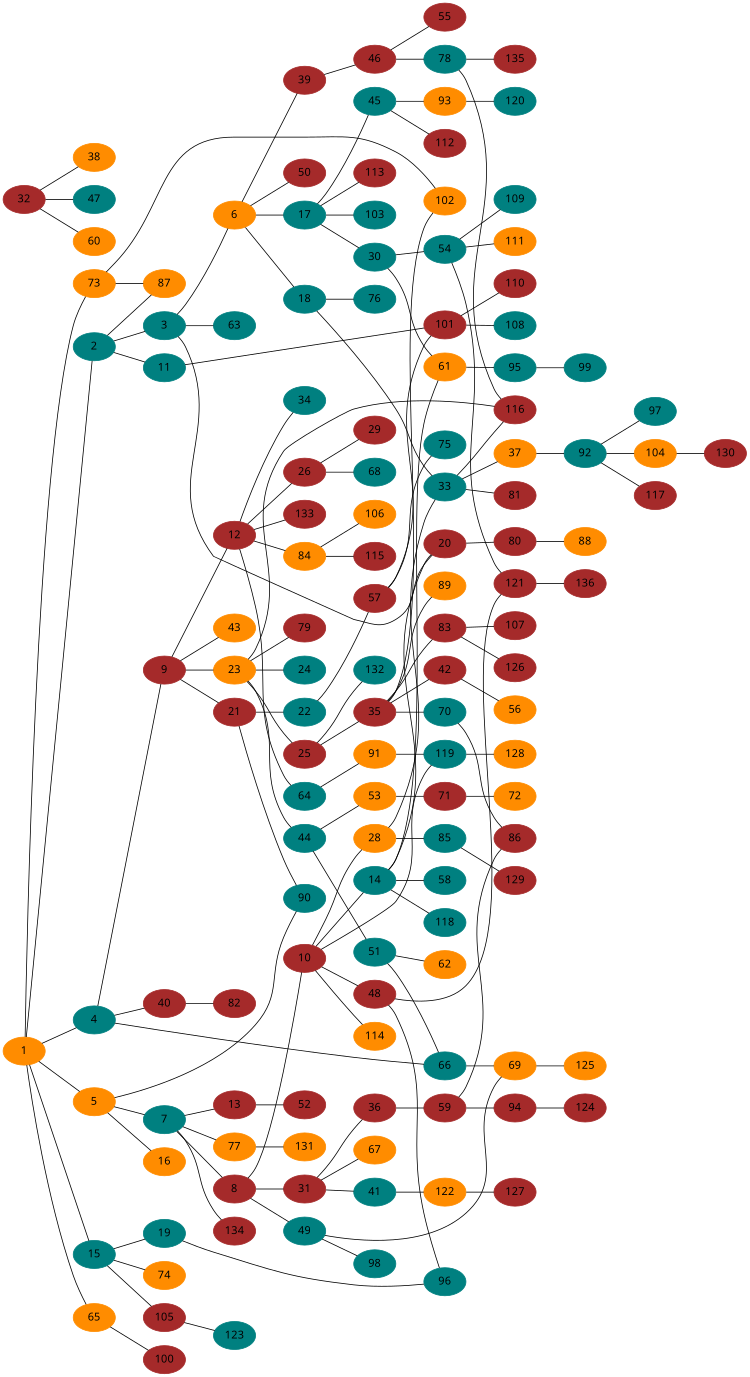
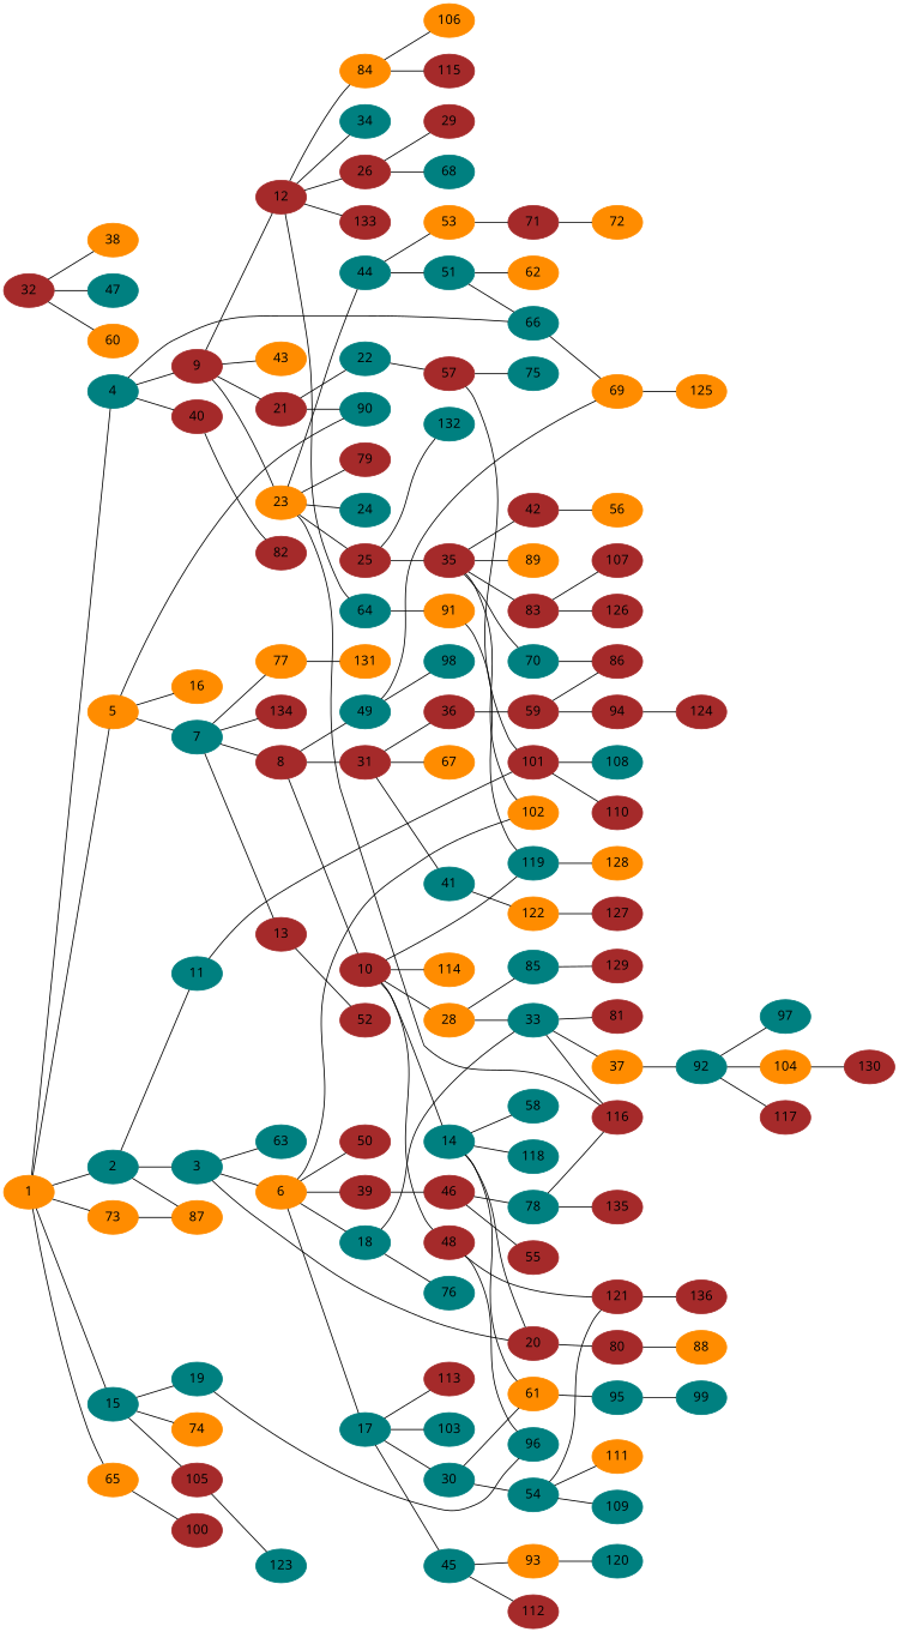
  graph {
    fontname="Noto Sans"
    rankdir=LR
    node [color=brown fontname="Noto Sans" style=filled]
    edge [fontname="Noto Sans"]
    1 [color=darkorange]
    2 [color=teal]
    4 [color=teal]
    5 [color=darkorange]
    15 [color=teal]
    65 [color=darkorange]
    73 [color=darkorange]
    3 [color=teal]
    11 [color=teal]
    87 [color=darkorange]
    9
    40
    66 [color=teal]
    7 [color=teal]
    16 [color=darkorange]
    90 [color=teal]
    19 [color=teal]
    74 [color=darkorange]
    105
    100
    6 [color=darkorange]
    20
    63 [color=teal]
    101
    17 [color=teal]
    18 [color=teal]
    39
    50
    102 [color=darkorange]
    80
    12
    21
    23 [color=darkorange]
    43 [color=darkorange]
    82
    69 [color=darkorange]
    8
    13
    77 [color=darkorange]
    134
    30 [color=teal]
    45 [color=teal]
    103 [color=teal]
    113
    33 [color=teal]
    76 [color=teal]
    46
    10
    31
    49 [color=teal]
    52
    131 [color=darkorange]
    14 [color=teal]
    28 [color=darkorange]
    48
    114 [color=darkorange]
    119 [color=teal]
    36
    41 [color=teal]
    67 [color=darkorange]
    98 [color=teal]
    26
    34 [color=teal]
    64 [color=teal]
    84 [color=darkorange]
    133
    22 [color=teal]
    24 [color=teal]
    25
    44 [color=teal]
    79
    116
    58 [color=teal]
    61 [color=darkorange]
    118 [color=teal]
    85 [color=teal]
    96 [color=teal]
    121
    128 [color=darkorange]
    108 [color=teal]
    110
    29
    68 [color=teal]
    91 [color=darkorange]
    106 [color=darkorange]
    115
    95 [color=teal]
    123 [color=teal]
    54 [color=teal]
    93 [color=darkorange]
    112
    37 [color=darkorange]
    81
    88 [color=darkorange]
    57
    75 [color=teal]
    35
    132 [color=teal]
    51 [color=teal]
    53 [color=darkorange]
    42
    70 [color=teal]
    83
    89 [color=darkorange]
    38 [color=darkorange]
    32
    47 [color=teal]
    60 [color=darkorange]
    129
    109 [color=teal]
    111 [color=darkorange]
    59
    122 [color=darkorange]
    92 [color=teal]
    56 [color=darkorange]
    86
    107
    126
    94
    97 [color=teal]
    104 [color=darkorange]
    117
    55
    78 [color=teal]
    127
    62 [color=darkorange]
    71
    120 [color=teal]
    135
    136
    125 [color=darkorange]
    72 [color=darkorange]
    124
    99 [color=teal]
    130
    1 -- 2
    1 -- 4
    1 -- 5
    1 -- 15
    1 -- 65
    1 -- 73
    2 -- 3
    2 -- 11
    2 -- 87
    4 -- 9
    4 -- 40
    4 -- 66
    5 -- 7
    5 -- 16
    5 -- 90
    15 -- 19
    15 -- 74
    15 -- 105
    65 -- 100
    73 -- 87
    3 -- 6
    3 -- 20
    3 -- 63
    11 -- 101
    9 -- 12
    9 -- 21
    9 -- 23
    9 -- 43
    40 -- 82
    66 -- 69
    7 -- 8
    7 -- 13
    7 -- 77
    7 -- 134
    19 -- 96
    105 -- 123
    6 -- 17
    6 -- 18
    6 -- 39
    6 -- 50
-   73 -- 102
+   6 -- 102
    20 -- 80
    101 -- 108
    101 -- 110
    17 -- 30
    17 -- 45
    17 -- 103
    17 -- 113
    18 -- 33
    18 -- 76
    39 -- 46
    80 -- 88
    12 -- 26
    12 -- 34
    12 -- 64
    12 -- 84
    12 -- 133
    21 -- 90
    21 -- 22
    23 -- 24
    23 -- 25
    23 -- 44
    23 -- 79
    23 -- 116
    69 -- 125
    8 -- 10
    8 -- 31
    8 -- 49
    13 -- 52
    77 -- 131
    30 -- 61
    30 -- 54
    45 -- 93
    45 -- 112
    33 -- 116
    33 -- 37
    33 -- 81
    46 -- 55
    46 -- 78
    10 -- 14
    10 -- 28
    10 -- 48
    10 -- 114
    10 -- 119
    31 -- 36
    31 -- 41
    31 -- 67
    49 -- 69
    49 -- 98
    14 -- 20
    14 -- 58
    14 -- 61
    14 -- 118
    28 -- 33
    28 -- 85
    48 -- 96
    48 -- 121
    119 -- 128
    36 -- 59
    41 -- 122
    26 -- 29
    26 -- 68
    64 -- 91
    84 -- 106
    84 -- 115
    22 -- 57
    25 -- 35
    25 -- 132
    44 -- 51
    44 -- 53
    61 -- 95
    85 -- 129
    121 -- 136
    91 -- 119
    95 -- 99
    54 -- 121
    54 -- 109
    54 -- 111
    93 -- 120
    37 -- 92
    57 -- 101
    57 -- 75
    35 -- 102
    35 -- 42
    35 -- 70
    35 -- 83
    35 -- 89
    51 -- 66
    51 -- 62
    53 -- 71
    42 -- 56
    70 -- 86
    83 -- 107
    83 -- 126
    32 -- 38
    32 -- 47
    32 -- 60
    59 -- 86
    59 -- 94
    122 -- 127
    92 -- 97
    92 -- 104
    92 -- 117
    94 -- 124
    104 -- 130
    78 -- 116
    78 -- 135
    71 -- 72
  }
